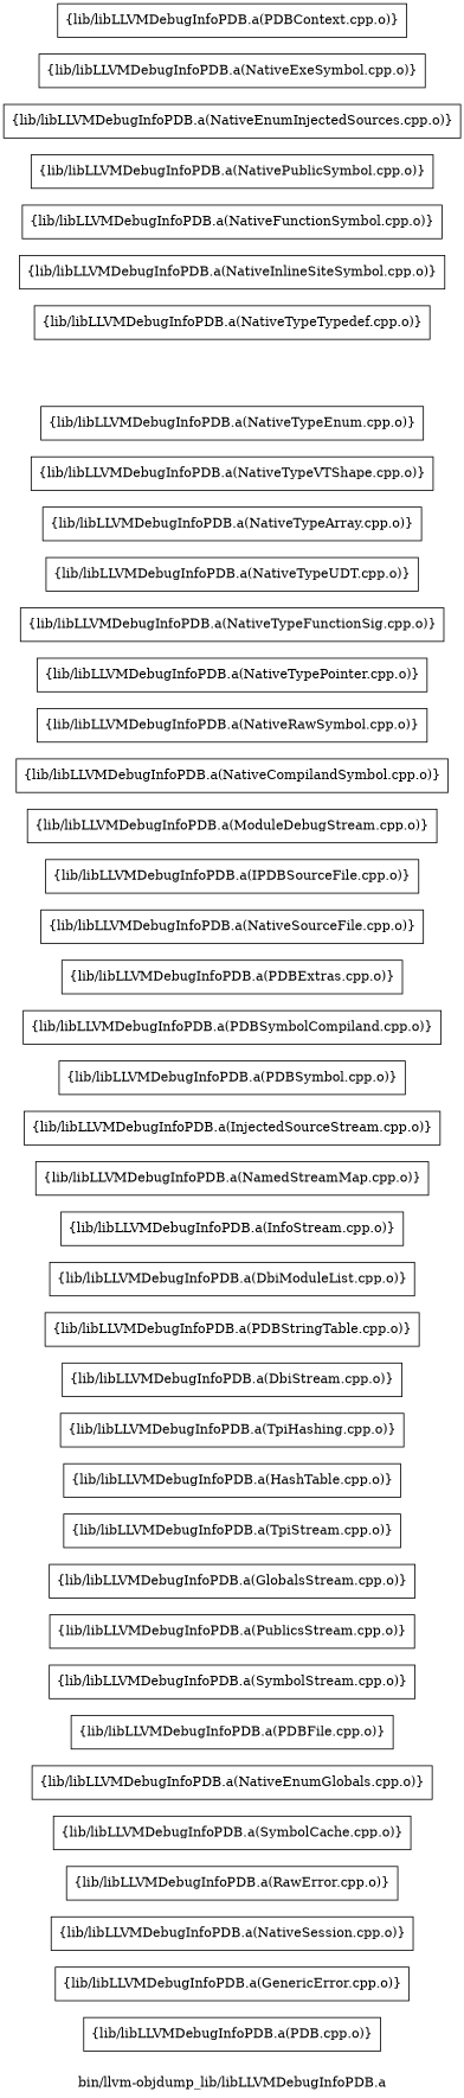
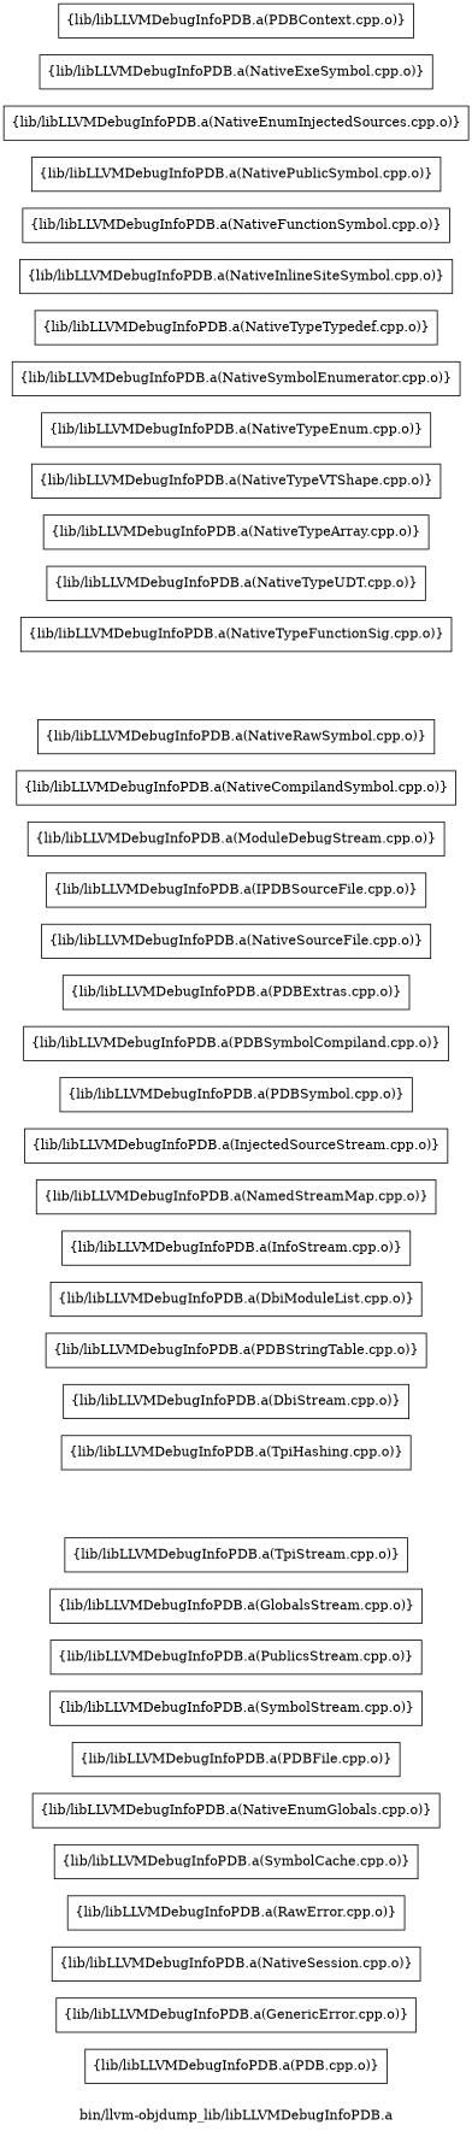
  digraph {
    label="bin/llvm-objdump_lib/libLLVMDebugInfoPDB.a"
    rankdir=LR
    node [group=0 shape=box]
    n1 [label="{lib/libLLVMDebugInfoPDB.a(PDB.cpp.o)}"]
    n2 [label="{lib/libLLVMDebugInfoPDB.a(GenericError.cpp.o)}"]
    n3 [label="{lib/libLLVMDebugInfoPDB.a(NativeSession.cpp.o)}"]
    n4 [label="{lib/libLLVMDebugInfoPDB.a(RawError.cpp.o)}"]
    n5 [label="{lib/libLLVMDebugInfoPDB.a(SymbolCache.cpp.o)}"]
    n6 [label="{lib/libLLVMDebugInfoPDB.a(NativeEnumGlobals.cpp.o)}"]
    n7 [label="{lib/libLLVMDebugInfoPDB.a(PDBFile.cpp.o)}"]
    n8 [label="{lib/libLLVMDebugInfoPDB.a(SymbolStream.cpp.o)}"]
    n9 [label="{lib/libLLVMDebugInfoPDB.a(PublicsStream.cpp.o)}"]
    n10 [label="{lib/libLLVMDebugInfoPDB.a(GlobalsStream.cpp.o)}"]
    n11 [label="{lib/libLLVMDebugInfoPDB.a(TpiStream.cpp.o)}"]
-   n12 [label="{lib/libLLVMDebugInfoPDB.a(HashTable.cpp.o)}"]
    n13 [label="{lib/libLLVMDebugInfoPDB.a(TpiHashing.cpp.o)}"]
    n14 [label="{lib/libLLVMDebugInfoPDB.a(DbiStream.cpp.o)}"]
    n15 [label="{lib/libLLVMDebugInfoPDB.a(PDBStringTable.cpp.o)}"]
    n16 [label="{lib/libLLVMDebugInfoPDB.a(DbiModuleList.cpp.o)}"]
    n17 [label="{lib/libLLVMDebugInfoPDB.a(InfoStream.cpp.o)}"]
    n18 [label="{lib/libLLVMDebugInfoPDB.a(NamedStreamMap.cpp.o)}"]
    n19 [label="{lib/libLLVMDebugInfoPDB.a(InjectedSourceStream.cpp.o)}"]
    n20 [label="{lib/libLLVMDebugInfoPDB.a(PDBSymbol.cpp.o)}"]
    n21 [label="{lib/libLLVMDebugInfoPDB.a(PDBSymbolCompiland.cpp.o)}"]
    n22 [label="{lib/libLLVMDebugInfoPDB.a(PDBExtras.cpp.o)}"]
    n23 [label="{lib/libLLVMDebugInfoPDB.a(NativeSourceFile.cpp.o)}"]
    n24 [label="{lib/libLLVMDebugInfoPDB.a(IPDBSourceFile.cpp.o)}"]
    n25 [label="{lib/libLLVMDebugInfoPDB.a(ModuleDebugStream.cpp.o)}"]
    n26 [label="{lib/libLLVMDebugInfoPDB.a(NativeCompilandSymbol.cpp.o)}"]
    n27 [label="{lib/libLLVMDebugInfoPDB.a(NativeRawSymbol.cpp.o)}"]
-   n28 [label="{lib/libLLVMDebugInfoPDB.a(NativeTypePointer.cpp.o)}"]
    n29 [label="{lib/libLLVMDebugInfoPDB.a(NativeTypeFunctionSig.cpp.o)}"]
    n30 [label="{lib/libLLVMDebugInfoPDB.a(NativeTypeUDT.cpp.o)}"]
    n31 [label="{lib/libLLVMDebugInfoPDB.a(NativeTypeArray.cpp.o)}"]
    n32 [label="{lib/libLLVMDebugInfoPDB.a(NativeTypeVTShape.cpp.o)}"]
    n33 [label="{lib/libLLVMDebugInfoPDB.a(NativeTypeEnum.cpp.o)}"]
+   n34 [label="{lib/libLLVMDebugInfoPDB.a(NativeSymbolEnumerator.cpp.o)}"]
    n35 [label="{lib/libLLVMDebugInfoPDB.a(NativeTypeTypedef.cpp.o)}"]
    n36 [label="{lib/libLLVMDebugInfoPDB.a(NativeInlineSiteSymbol.cpp.o)}"]
    n37 [label="{lib/libLLVMDebugInfoPDB.a(NativeFunctionSymbol.cpp.o)}"]
    n38 [label="{lib/libLLVMDebugInfoPDB.a(NativePublicSymbol.cpp.o)}"]
    n39 [label="{lib/libLLVMDebugInfoPDB.a(NativeEnumInjectedSources.cpp.o)}"]
    n40 [label="{lib/libLLVMDebugInfoPDB.a(NativeExeSymbol.cpp.o)}"]
    n41 [label="{lib/libLLVMDebugInfoPDB.a(PDBContext.cpp.o)}"]
  }
